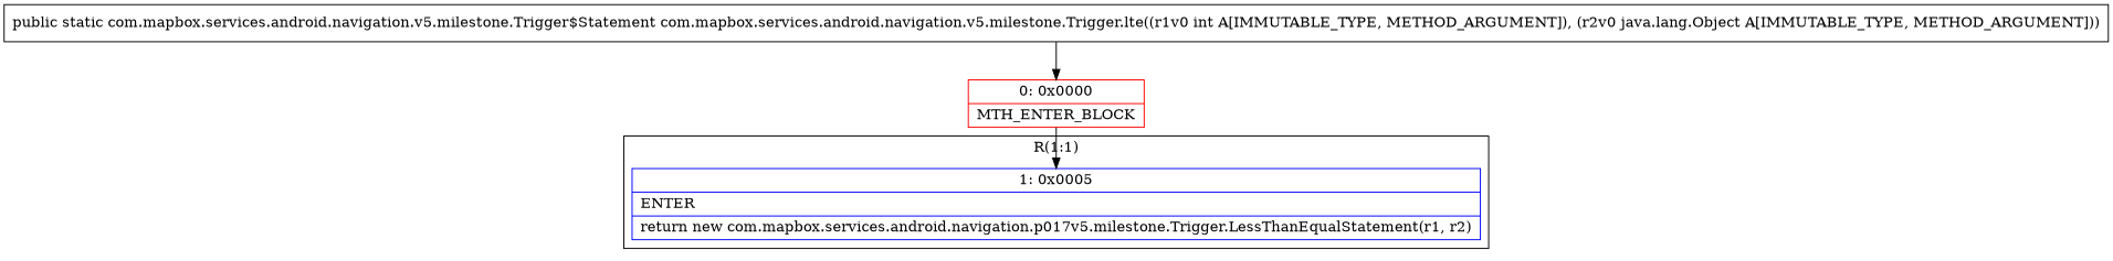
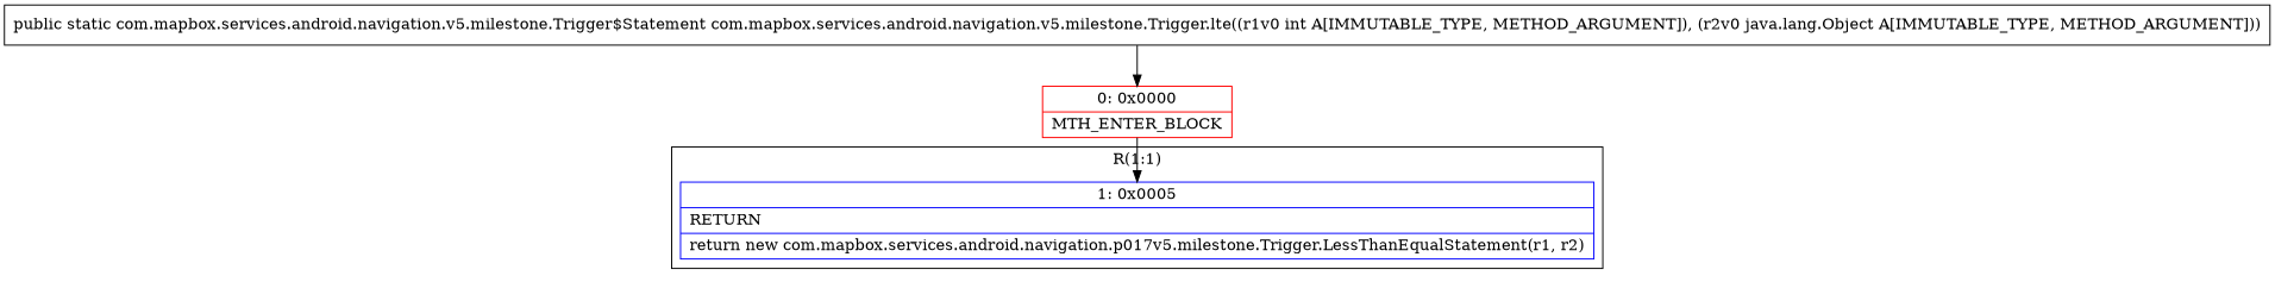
  digraph {
    node [shape=record]
-   n1 [color=blue label="{1\:\ 0x0005|ENTER\l|return new com.mapbox.services.android.navigation.p017v5.milestone.Trigger.LessThanEqualStatement(r1, r2)\l}"]
+   n1 [color=blue label="{1\:\ 0x0005|RETURN\l|return new com.mapbox.services.android.navigation.p017v5.milestone.Trigger.LessThanEqualStatement(r1, r2)\l}"]
    n2 [color=red label="{0\:\ 0x0000|MTH_ENTER_BLOCK\l}"]
    n3 [label="{public static com.mapbox.services.android.navigation.v5.milestone.Trigger$Statement com.mapbox.services.android.navigation.v5.milestone.Trigger.lte((r1v0 int A[IMMUTABLE_TYPE, METHOD_ARGUMENT]), (r2v0 java.lang.Object A[IMMUTABLE_TYPE, METHOD_ARGUMENT])) }"]
    subgraph cluster_1 {
      label="R(1:1)"
      n1
    }
    n2 -> n1
    n3 -> n2
  }
